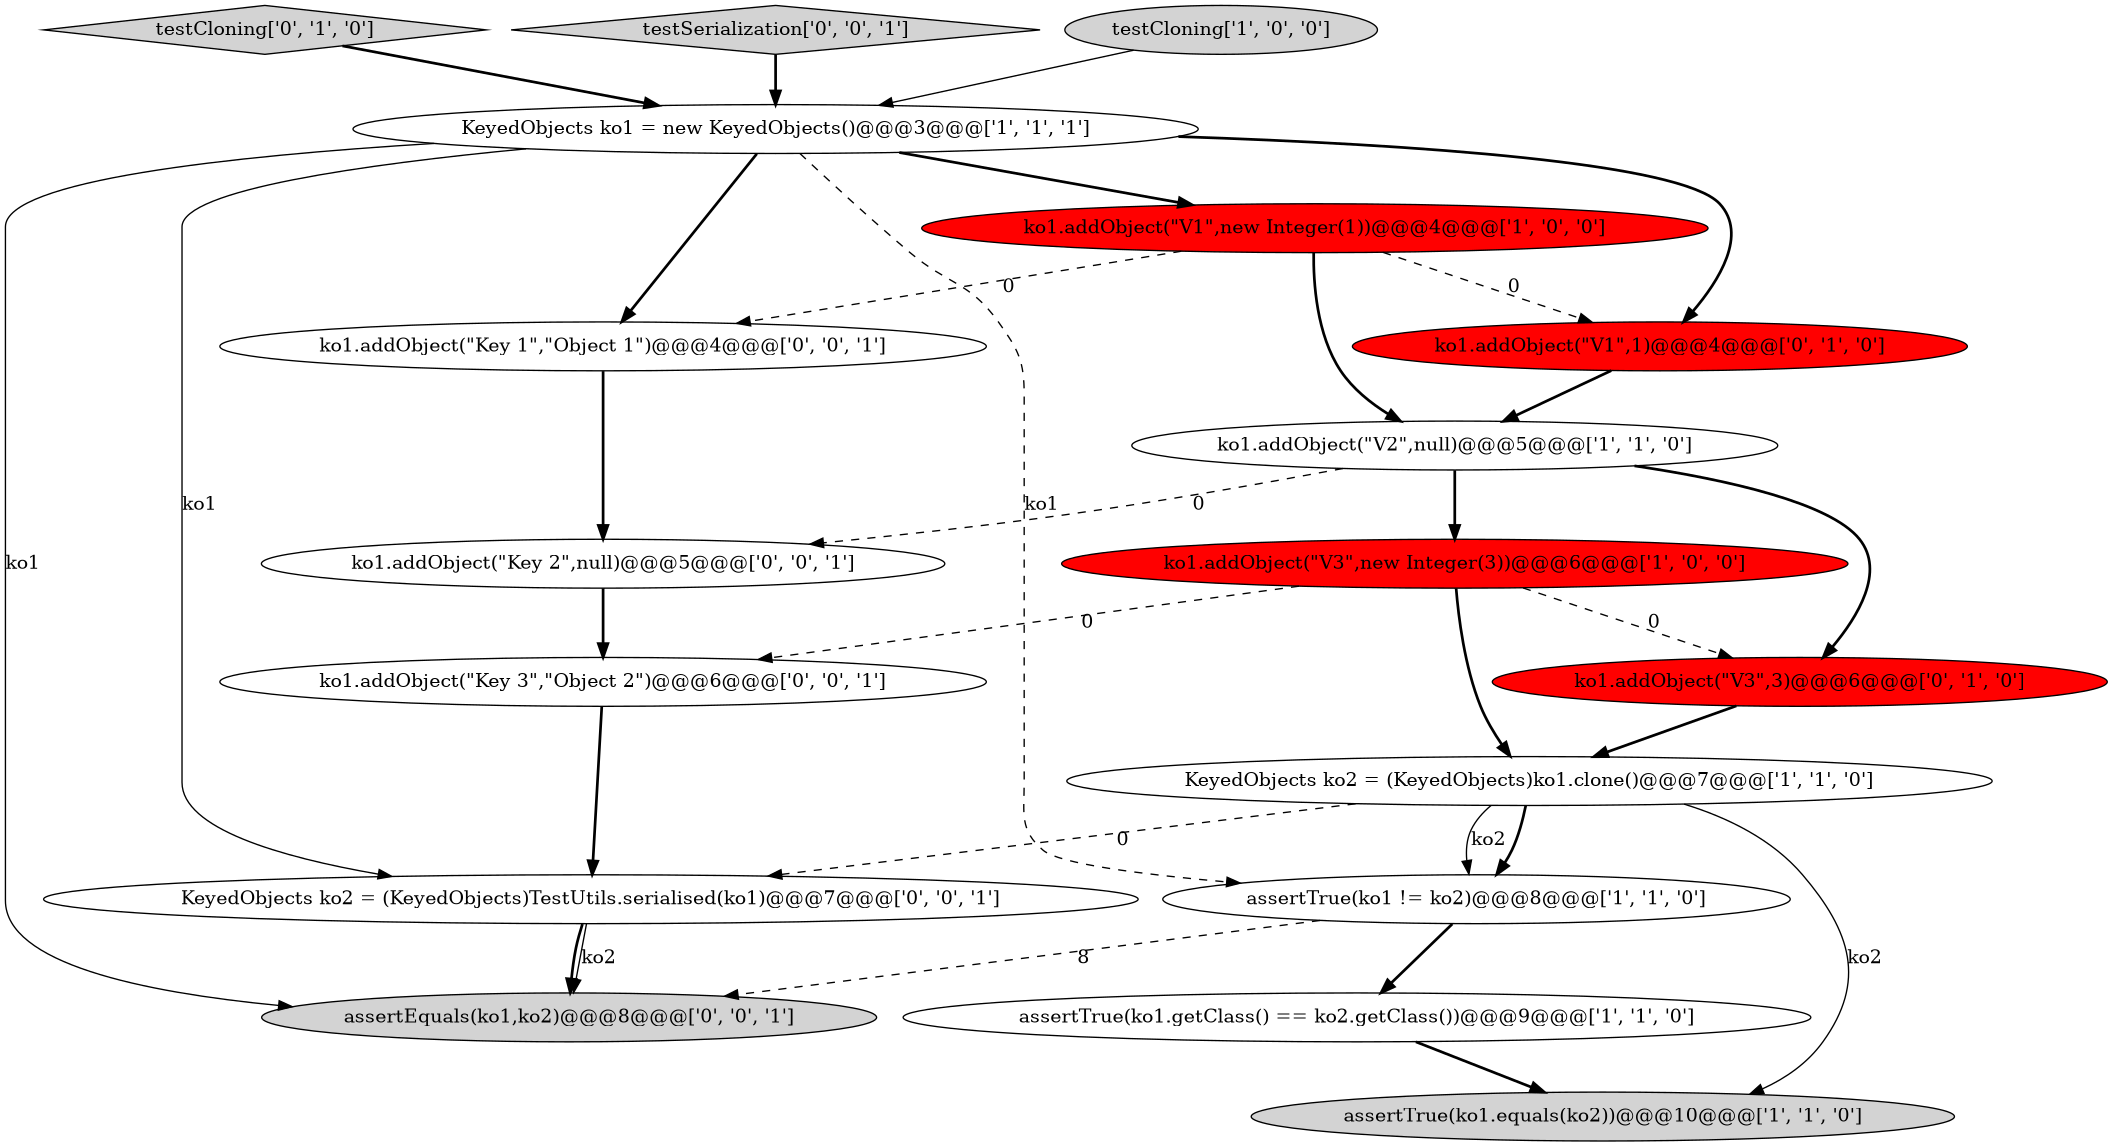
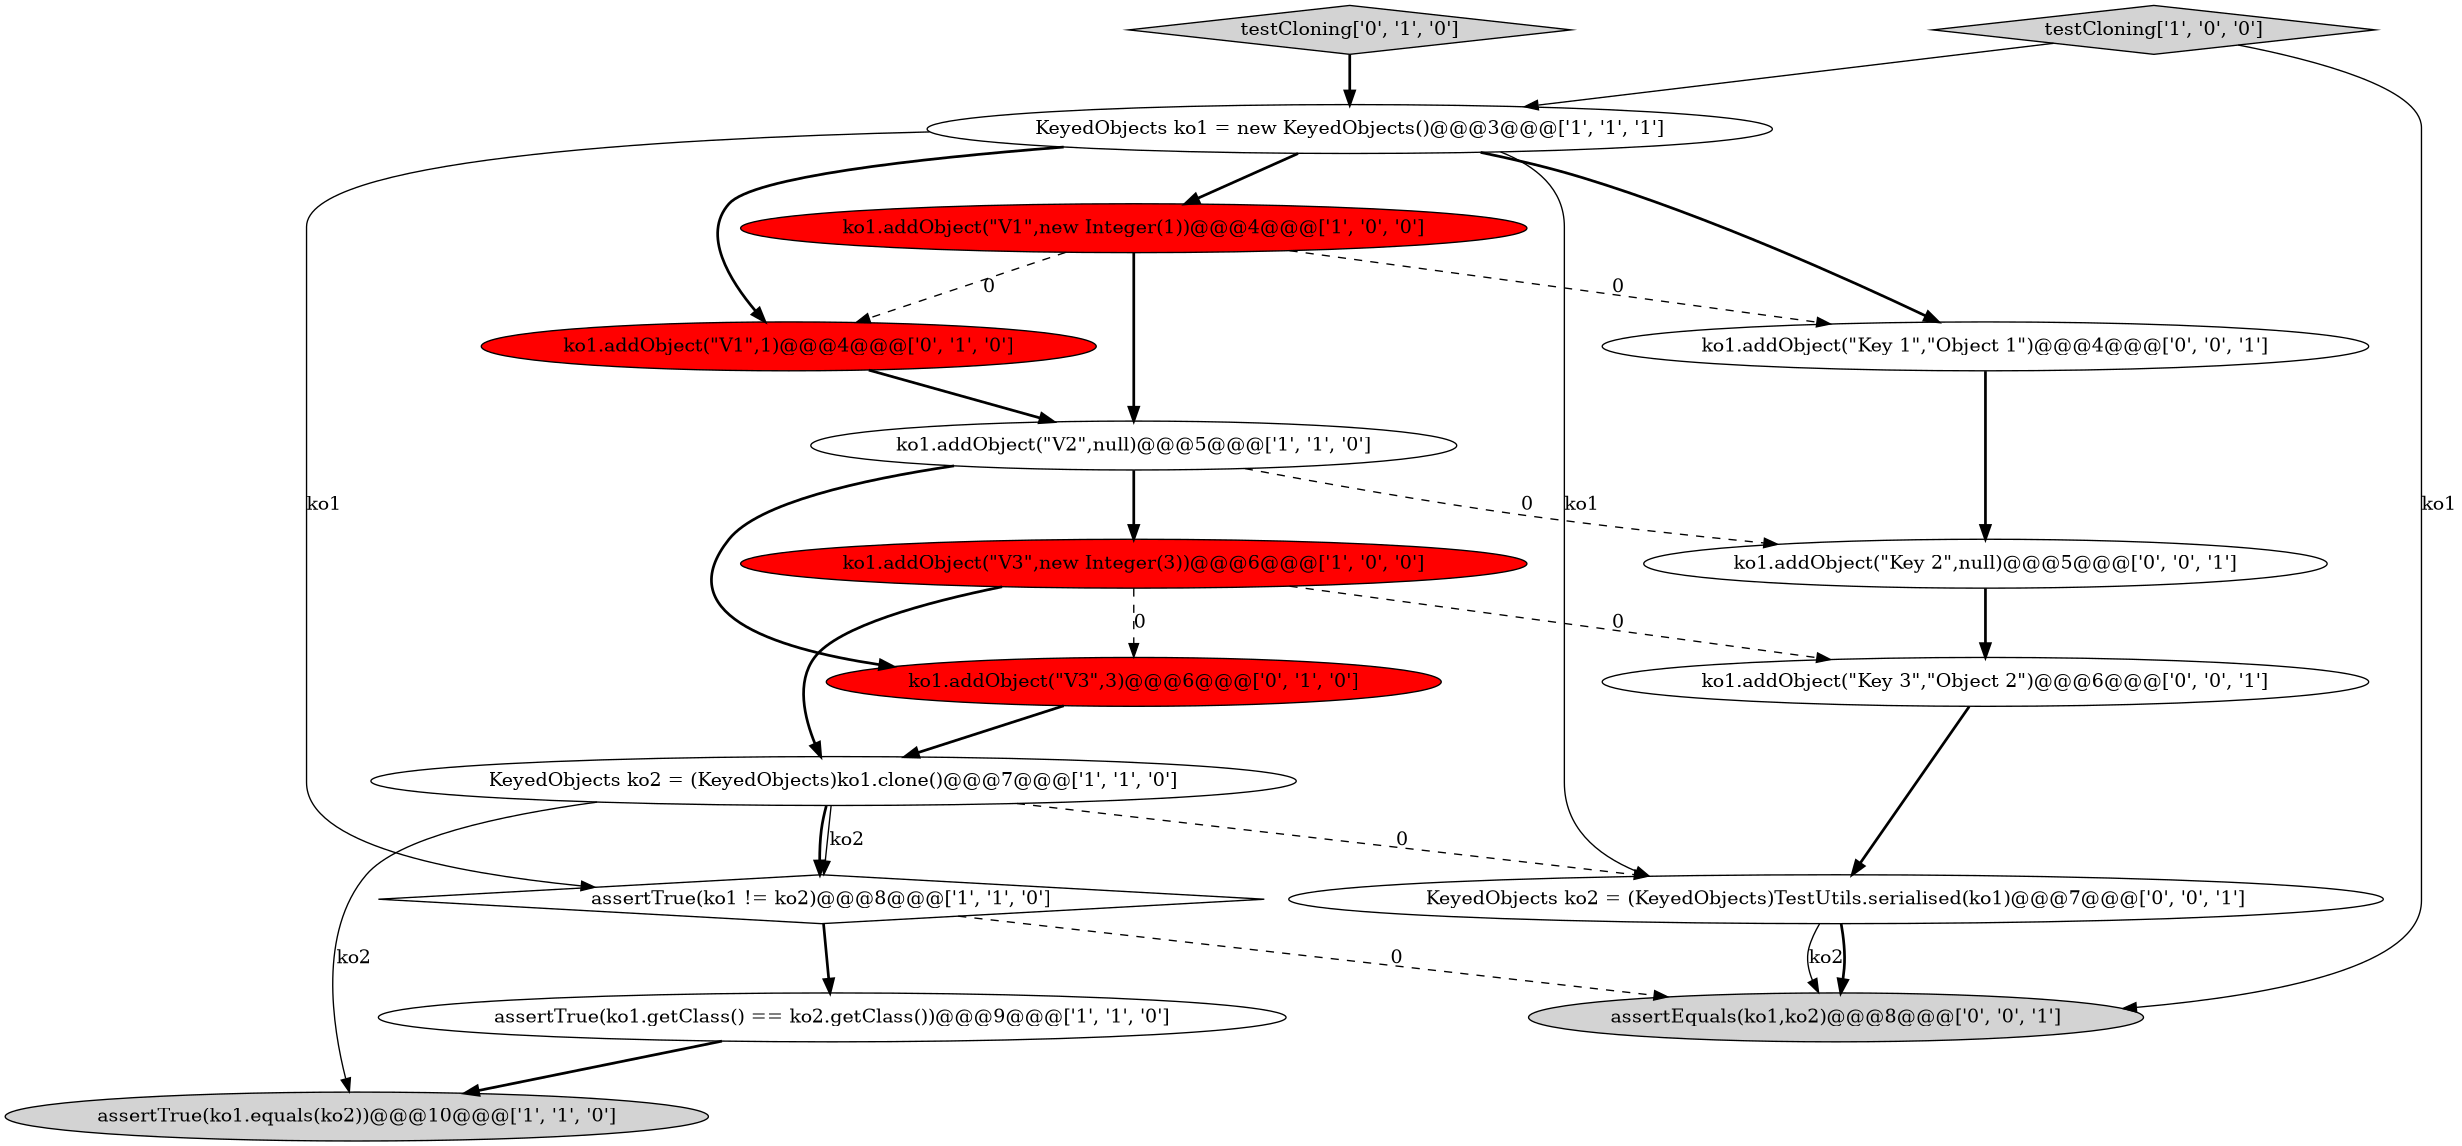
  digraph {
    node [fillcolor=white shape=ellipse style=filled]
    edge [style=bold]
    n1 [label="assertTrue(ko1.getClass() == ko2.getClass())@@@9@@@['1', '1', '0']"]
    n2 [fillcolor=lightgray label="assertTrue(ko1.equals(ko2))@@@10@@@['1', '1', '0']"]
    n3 [label="ko1.addObject(\"V2\",null)@@@5@@@['1', '1', '0']"]
    n4 [fillcolor=red label="ko1.addObject(\"V3\",3)@@@6@@@['0', '1', '0']"]
    n5 [fillcolor=red label="ko1.addObject(\"V3\",new Integer(3))@@@6@@@['1', '0', '0']"]
    n6 [label="ko1.addObject(\"Key 2\",null)@@@5@@@['0', '0', '1']"]
    n7 [label="KeyedObjects ko2 = (KeyedObjects)ko1.clone()@@@7@@@['1', '1', '0']"]
    n8 [label="ko1.addObject(\"Key 3\",\"Object 2\")@@@6@@@['0', '0', '1']"]
    n9 [label="KeyedObjects ko2 = (KeyedObjects)TestUtils.serialised(ko1)@@@7@@@['0', '0', '1']"]
-   n10 [label="assertTrue(ko1 != ko2)@@@8@@@['1', '1', '0']"]
+   n10 [label="assertTrue(ko1 != ko2)@@@8@@@['1', '1', '0']" shape=diamond]
    n11 [label="KeyedObjects ko1 = new KeyedObjects()@@@3@@@['1', '1', '1']"]
    n12 [fillcolor=lightgray label="assertEquals(ko1,ko2)@@@8@@@['0', '0', '1']"]
    n13 [fillcolor=red label="ko1.addObject(\"V1\",new Integer(1))@@@4@@@['1', '0', '0']"]
    n14 [label="ko1.addObject(\"Key 1\",\"Object 1\")@@@4@@@['0', '0', '1']"]
    n15 [fillcolor=red label="ko1.addObject(\"V1\",1)@@@4@@@['0', '1', '0']"]
    n16 [fillcolor=lightgray label="testCloning['0', '1', '0']" shape=diamond]
-   n17 [fillcolor=lightgray label="testSerialization['0', '0', '1']" shape=diamond]
-   n18 [fillcolor=lightgray label="testCloning['1', '0', '0']"]
+   n18 [fillcolor=lightgray label="testCloning['1', '0', '0']" shape=diamond]
    n1 -> n2
    n3 -> n4
    n3 -> n5
    n3 -> n6 [label=0 style=dashed]
    n4 -> n7
    n5 -> n4 [label=0 style=dashed]
    n5 -> n7
    n5 -> n8 [label=0 style=dashed]
    n6 -> n8
    n7 -> n2 [label=ko2 style=solid]
    n7 -> n9 [label=0 style=dashed]
    n7 -> n10
    n7 -> n10 [label=ko2 style=solid]
    n8 -> n9
    n9 -> n12 [label=ko2 style=solid]
    n9 -> n12
    n10 -> n1
-   n10 -> n12 [label=8 style=dashed]
+   n10 -> n12 [label=0 style=dashed]
    n11 -> n9 [label=ko1 style=solid]
-   n11 -> n10 [label=ko1 style=dashed]
-   n11 -> n12 [label=ko1 style=solid]
+   n11 -> n10 [label=ko1 style=solid]
+   n18 -> n12 [label=ko1 style=solid]
    n11 -> n13
    n11 -> n14
    n11 -> n15
    n13 -> n3
    n13 -> n14 [label=0 style=dashed]
    n13 -> n15 [label=0 style=dashed]
    n14 -> n6
    n15 -> n3
    n16 -> n11
-   n17 -> n11
    n18 -> n11 [style=solid]
  }
